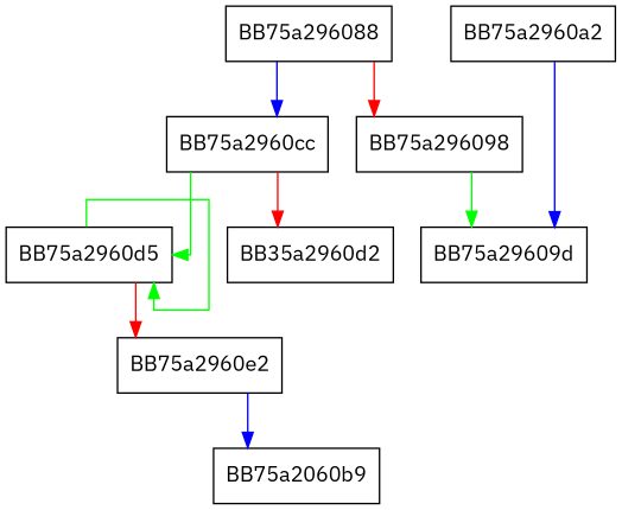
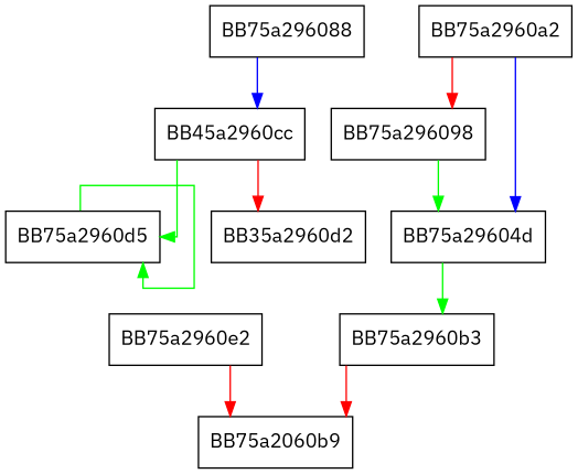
  digraph {
    fontname="IBM Plex Sans"
    splines=ortho
    node [fontname="IBM Plex Sans" shape=box]
    edge [color=red fontname="IBM Plex Sans"]
    BB75a296088
-   BB75a2960cc
+   BB75a2960cc [label=BB45a2960cc]
    BB75a296098
    BB75a2960d5
    n5 [label=BB35a2960d2]
-   BB75a29609d
+   BB75a29609d [label=BB75a29604d]
    BB75a2960e2
+   BB75a2960b3
    n9 [label=BB75a2060b9]
    BB75a2960a2
    BB75a296088 -> BB75a2960cc [color=blue]
-   BB75a296088 -> BB75a296098
+   BB75a2960a2 -> BB75a296098
    BB75a2960cc -> BB75a2960d5 [color=green]
    BB75a2960cc -> n5
    BB75a296098 -> BB75a29609d [color=green]
    BB75a2960d5 -> BB75a2960d5 [color=green]
-   BB75a2960d5 -> BB75a2960e2
-   BB75a2960e2 -> n9 [color=blue]
+   BB75a29609d -> BB75a2960b3 [color=green]
+   BB75a2960e2 -> n9
+   BB75a2960b3 -> n9
    BB75a2960a2 -> BB75a29609d [color=blue]
  }
